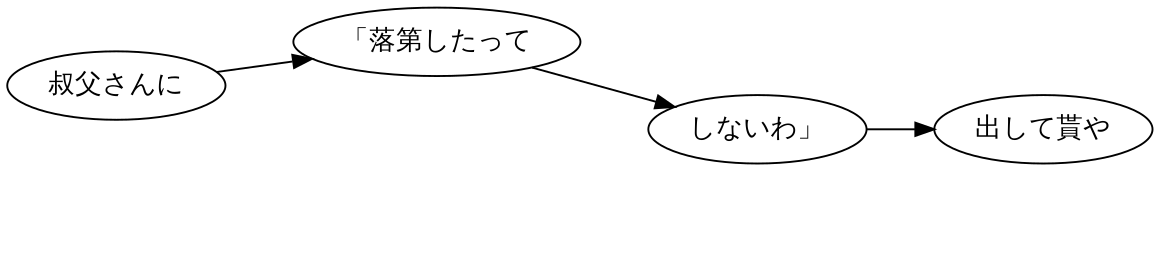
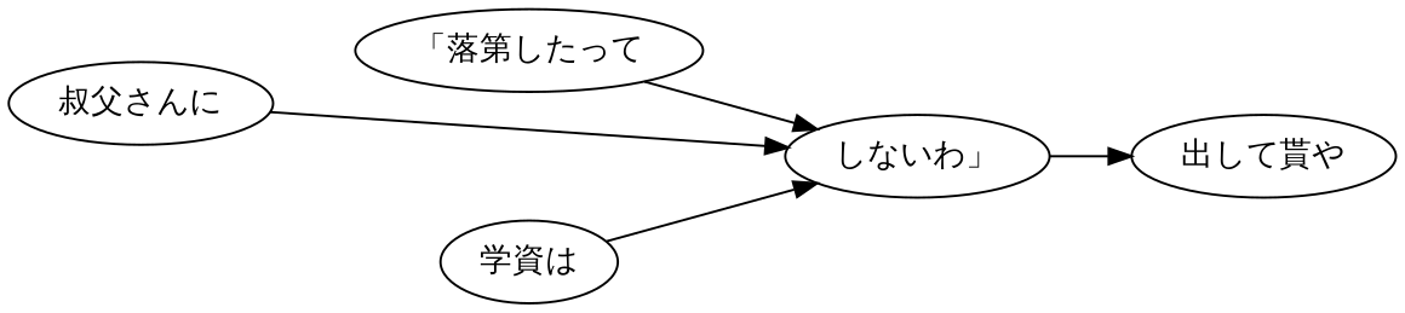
  digraph {
    rankdir=LR
    n1 [label="「落第したって"]
    n2 [label="しないわ」"]
    n3 [label="出して貰や"]
    n4 [label="叔父さんに"]
+   n5 [label="学資は"]
    n1 -> n2
    n2 -> n3
-   n4 -> n1
+   n4 -> n2
+   n5 -> n2
  }
